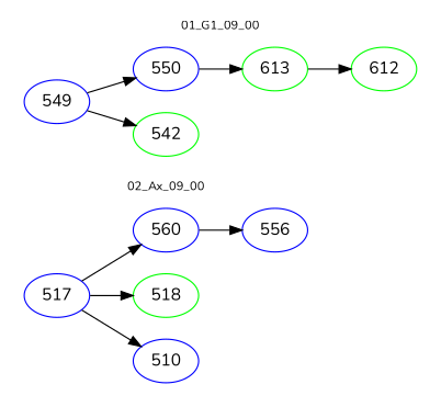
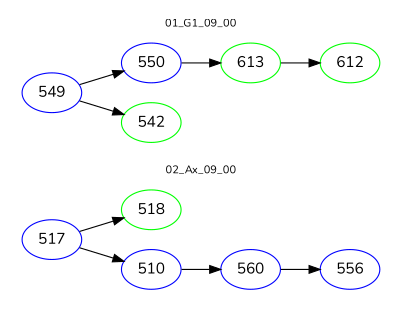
  digraph {
    fontname=Nunito
    rankdir=LR
    node [color=blue fontname=Nunito]
    edge [color=black fontname=Nunito]
    n1 [label=517]
    n2 [label=510]
    n3 [color=green label=518]
    n4 [label=560]
    n5 [label=556]
    n6 [label=549]
    n7 [color=green label=542]
    n8 [label=550]
    n9 [color=green label=613]
    n10 [color=green label=612]
    subgraph cluster_1 {
      color=white
      fontsize=10
      label="02_Ax_09_00"
      n1
      n2
      n3
      n4
      n5
    }
    subgraph cluster_2 {
      color=white
      fontsize=10
      label="01_G1_09_00"
      n6
      n7
      n8
      n9
      n10
    }
    n1 -> n2
    n1 -> n3
-   n1 -> n4
+   n2 -> n4
    n4 -> n5
    n6 -> n7
    n6 -> n8
    n8 -> n9
    n9 -> n10
  }
